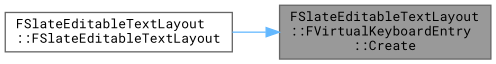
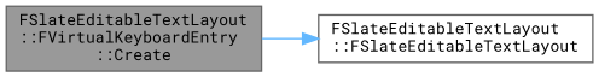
  digraph {
    rankdir=LR
    fontname="Roboto Mono"
    node [fontname="Roboto Mono" fontsize=10 shape=box style=filled]
    n1 [color=gray40 fillcolor=grey60 fontcolor=black height=0.2 label="FSlateEditableTextLayout\l::FVirtualKeyboardEntry\l::Create" width=0.4]
    n2 [color=grey40 fillcolor=white height=0.2 label="FSlateEditableTextLayout\l::FSlateEditableTextLayout" width=0.4]
-   n2 -> n1 [color=steelblue1 fontname="Roboto Mono" fontsize=10 labelfontname=Helvetica labelfontsize=10 style=solid]
+   n1 -> n2 [color=steelblue1 fontname="Roboto Mono" fontsize=10 labelfontname=Helvetica labelfontsize=10 style=solid]
  }
